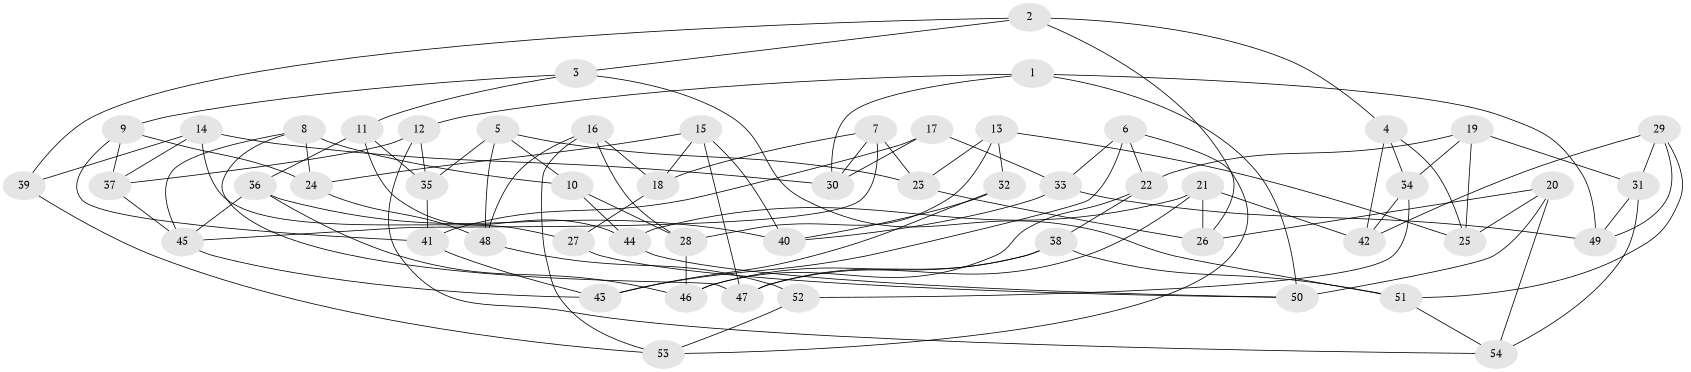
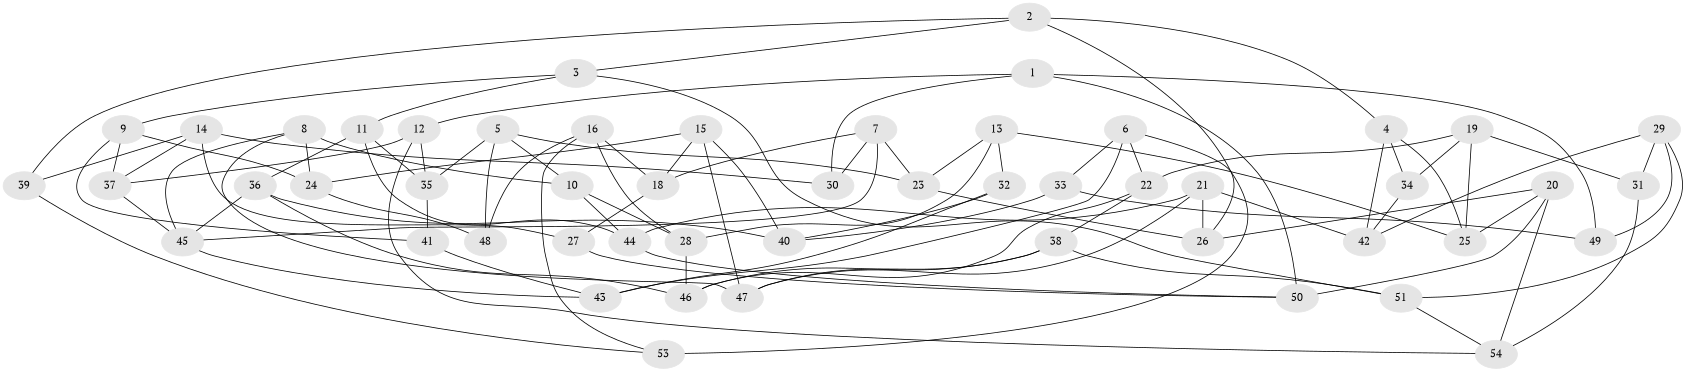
  graph {
    fontname="PT Serif"
    node [color=gray90 fontname="PT Serif" style=filled]
    edge [fontname="PT Serif"]
    1
    12
    30
    49
    50
    35
    37
    54
    2
    3
    4
    26
    39
    9
    11
    51
    25
    34
    42
    53
    24
    41
    44
    36
-   52
    5
    10
    23
    48
    28
    6
    22
    33
    43
    38
    46
    40
    7
    18
    45
    27
    8
    47
    13
    32
    14
    15
    16
-   17
    19
    31
    20
    21
    29
    1 -- 12
    1 -- 30
    1 -- 49
    1 -- 50
    12 -- 35
    12 -- 37
    12 -- 54
    35 -- 41
    37 -- 45
    2 -- 3
    2 -- 4
    2 -- 26
    2 -- 39
    3 -- 9
    3 -- 11
    3 -- 51
    4 -- 25
    4 -- 34
    4 -- 42
    39 -- 53
    9 -- 37
    9 -- 24
    9 -- 41
    11 -- 35
    11 -- 44
    11 -- 36
    51 -- 54
    34 -- 42
-   34 -- 52
    24 -- 48
    41 -- 43
    44 -- 50
    36 -- 46
    36 -- 40
    36 -- 45
-   52 -- 53
    5 -- 35
    5 -- 10
    5 -- 23
    5 -- 48
    10 -- 44
    10 -- 28
    23 -- 26
-   48 -- 52
    28 -- 46
    6 -- 53
    6 -- 22
    6 -- 33
    6 -- 43
    22 -- 38
    22 -- 46
    33 -- 49
    33 -- 40
    38 -- 51
    38 -- 46
    38 -- 47
    7 -- 30
    7 -- 23
    7 -- 18
    7 -- 45
    18 -- 27
    45 -- 43
    27 -- 50
    8 -- 24
    8 -- 10
    8 -- 45
    8 -- 47
    13 -- 25
    13 -- 23
    13 -- 28
    13 -- 32
    32 -- 43
    32 -- 40
    14 -- 30
    14 -- 37
    14 -- 39
    14 -- 27
    15 -- 24
    15 -- 40
    15 -- 18
    15 -- 47
    16 -- 53
    16 -- 48
    16 -- 28
    16 -- 18
-   17 -- 30
-   17 -- 41
-   17 -- 33
    19 -- 25
    19 -- 34
    19 -- 22
    19 -- 31
-   31 -- 49
    31 -- 54
    20 -- 50
    20 -- 54
    20 -- 26
    20 -- 25
    21 -- 26
    21 -- 42
    21 -- 44
    21 -- 47
    29 -- 49
    29 -- 51
    29 -- 42
    29 -- 31
  }
